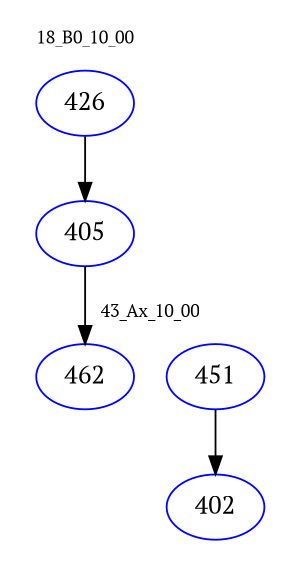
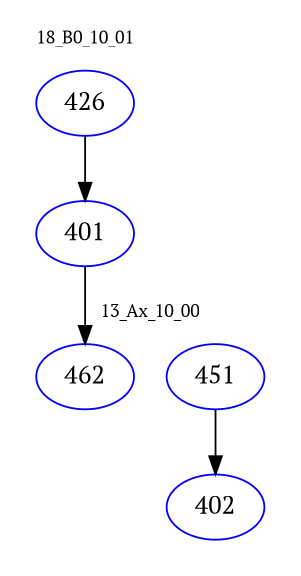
  digraph {
    fontname="PT Serif"
    node [color=blue fontname="PT Serif"]
    edge [color=black fontname="PT Serif"]
    n1 [label=451]
    n2 [label=402]
    n3 [label=462]
    n4 [label=426]
-   n5 [label=405]
+   n5 [label=401]
    subgraph cluster_1 {
      color=white
      fontsize=10
-     label="43_Ax_10_00"
+     label="13_Ax_10_00"
      n1
      n2
      n3
    }
    subgraph cluster_2 {
      color=white
      fontsize=10
-     label="18_B0_10_00"
+     label="18_B0_10_01"
      n4
      n5
    }
    n1 -> n2
    n4 -> n5
    n5 -> n3
  }
